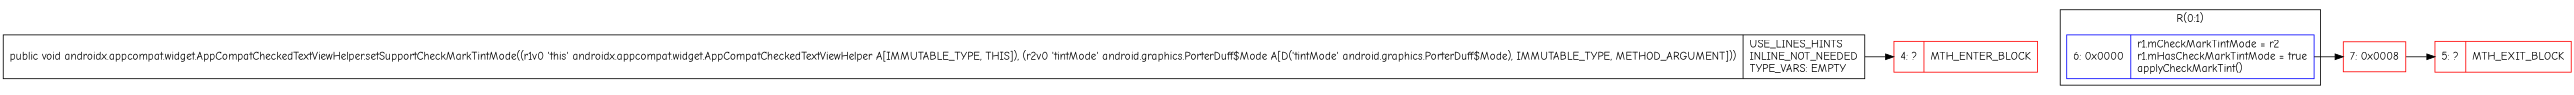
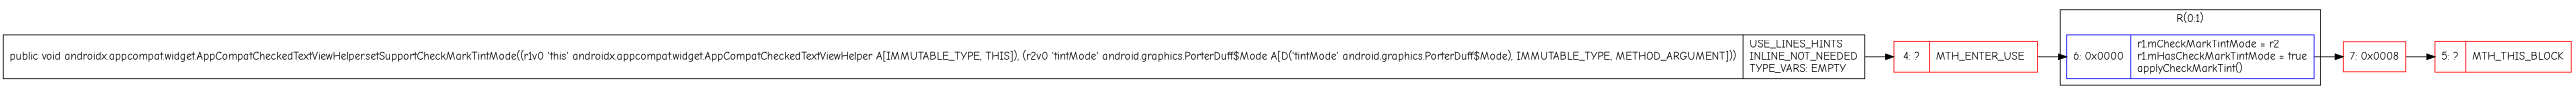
  digraph {
    fontname="Comic Neue"
    rankdir=LR
    node [color=red fontname="Comic Neue" shape=record]
    edge [fontname="Comic Neue"]
    n1 [color=blue label="{6\:\ 0x0000|r1.mCheckMarkTintMode = r2\lr1.mHasCheckMarkTintMode = true\lapplyCheckMarkTint()\l}"]
    n2 [label="{7\:\ 0x0008}"]
-   n3 [label="{5\:\ ?|MTH_EXIT_BLOCK\l}"]
-   n4 [label="{4\:\ ?|MTH_ENTER_BLOCK\l}"]
+   n3 [label="{5\:\ ?|MTH_THIS_BLOCK\l}"]
+   n4 [label="{4\:\ ?|MTH_ENTER_USE\l}"]
    n5 [label="{public void androidx.appcompat.widget.AppCompatCheckedTextViewHelper.setSupportCheckMarkTintMode((r1v0 'this' androidx.appcompat.widget.AppCompatCheckedTextViewHelper A[IMMUTABLE_TYPE, THIS]), (r2v0 'tintMode' android.graphics.PorterDuff$Mode A[D('tintMode' android.graphics.PorterDuff$Mode), IMMUTABLE_TYPE, METHOD_ARGUMENT]))  | USE_LINES_HINTS\lINLINE_NOT_NEEDED\lTYPE_VARS: EMPTY\l}" color=""]
    subgraph cluster_1 {
      label="R(0:1)"
      n1
    }
    n1 -> n2
    n2 -> n3
+   n4 -> n1
    n5 -> n4
  }
